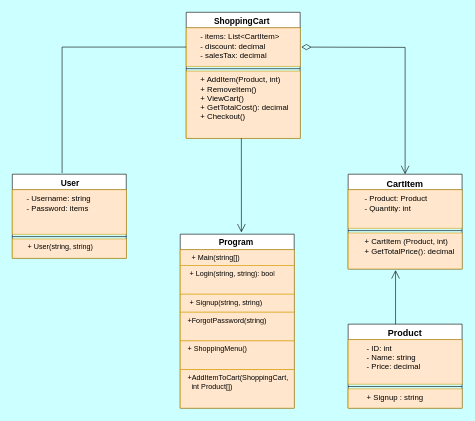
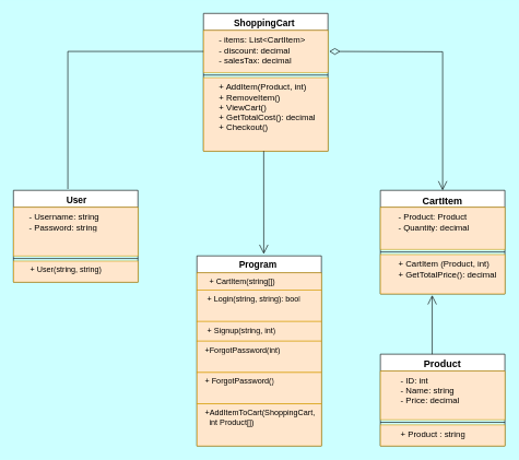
  <mxCell id="0" />
  <mxCell id="1" parent="0" />
  <mxCell id="2" value="&lt;font style=&quot;font-size: 15px;&quot;&gt;&amp;nbsp;Product&amp;nbsp;&lt;/font&gt;" style="swimlane;fontStyle=1;align=center;verticalAlign=top;childLayout=stackLayout;horizontal=1;startSize=26;horizontalStack=0;resizeParent=1;resizeParentMax=0;resizeLast=0;collapsible=1;marginBottom=0;whiteSpace=wrap;html=1;shadow=0;" vertex="1" parent="1"><mxGeometry x="580" y="540" width="190" height="140" as="geometry" /></mxCell>
  <mxCell id="3" value="&lt;div style=&quot;font-size: 13px;&quot;&gt;&lt;font style=&quot;font-size: 13px;&quot;&gt;&amp;nbsp; &amp;nbsp; &amp;nbsp; &amp;nbsp;- ID: int&amp;nbsp;&lt;/font&gt;&lt;/div&gt;&lt;div style=&quot;font-size: 13px;&quot;&gt;&lt;span style=&quot;background-color: initial;&quot;&gt;&lt;font style=&quot;font-size: 13px;&quot;&gt;&amp;nbsp; &amp;nbsp; &amp;nbsp; &amp;nbsp;- Name: string&amp;nbsp;&lt;/font&gt;&lt;/span&gt;&lt;/div&gt;&lt;div style=&quot;font-size: 13px;&quot;&gt;&lt;span style=&quot;background-color: initial;&quot;&gt;&lt;font style=&quot;font-size: 13px;&quot;&gt;&amp;nbsp; &amp;nbsp; &amp;nbsp; &amp;nbsp;- Price: decimal&lt;/font&gt;&lt;/span&gt;&lt;br&gt;&lt;/div&gt;" style="text;strokeColor=#d79b00;fillColor=#ffe6cc;align=left;verticalAlign=top;spacingLeft=4;spacingRight=4;overflow=hidden;rotatable=0;points=[[0,0.5],[1,0.5]];portConstraint=eastwest;whiteSpace=wrap;html=1;" vertex="1" parent="2"><mxGeometry y="26" width="190" height="74" as="geometry" /></mxCell>
  <mxCell id="4" value="" style="line;strokeWidth=1;fillColor=none;align=left;verticalAlign=middle;spacingTop=-1;spacingLeft=3;spacingRight=3;rotatable=0;labelPosition=right;points=[];portConstraint=eastwest;strokeColor=inherit;" vertex="1" parent="2"><mxGeometry y="100" width="190" height="8" as="geometry" /></mxCell>
- <mxCell id="5" value="&lt;font style=&quot;font-size: 13px;&quot;&gt;&amp;nbsp; &amp;nbsp; &amp;nbsp; &amp;nbsp;+ Signup : string&lt;/font&gt;" style="text;strokeColor=#d79b00;fillColor=#ffe6cc;align=left;verticalAlign=top;spacingLeft=4;spacingRight=4;overflow=hidden;rotatable=0;points=[[0,0.5],[1,0.5]];portConstraint=eastwest;whiteSpace=wrap;html=1;" vertex="1" parent="2"><mxGeometry y="108" width="190" height="32" as="geometry" /></mxCell>
+ <mxCell id="5" value="&lt;font style=&quot;font-size: 13px;&quot;&gt;&amp;nbsp; &amp;nbsp; &amp;nbsp; &amp;nbsp;+ Product : string&lt;/font&gt;" style="text;strokeColor=#d79b00;fillColor=#ffe6cc;align=left;verticalAlign=top;spacingLeft=4;spacingRight=4;overflow=hidden;rotatable=0;points=[[0,0.5],[1,0.5]];portConstraint=eastwest;whiteSpace=wrap;html=1;" vertex="1" parent="2"><mxGeometry y="108" width="190" height="32" as="geometry" /></mxCell>
  <mxCell id="6" value="&lt;font style=&quot;font-size: 15px;&quot;&gt;&amp;nbsp;CartItem&amp;nbsp;&lt;/font&gt;" style="swimlane;fontStyle=1;align=center;verticalAlign=top;childLayout=stackLayout;horizontal=1;startSize=26;horizontalStack=0;resizeParent=1;resizeParentMax=0;resizeLast=0;collapsible=1;marginBottom=0;whiteSpace=wrap;html=1;shadow=0;" vertex="1" parent="1"><mxGeometry x="580" y="290" width="190" height="158" as="geometry" /></mxCell>
- <mxCell id="7" value="&lt;div style=&quot;font-size: 13px;&quot;&gt;&amp;nbsp; &amp;nbsp; &amp;nbsp; - Product: Product&amp;nbsp;&lt;/div&gt;&lt;div style=&quot;font-size: 13px;&quot;&gt;&amp;nbsp; &amp;nbsp; &amp;nbsp; - Quantity: int&lt;br&gt;&lt;/div&gt;" style="text;strokeColor=#d79b00;fillColor=#ffe6cc;align=left;verticalAlign=top;spacingLeft=4;spacingRight=4;overflow=hidden;rotatable=0;points=[[0,0.5],[1,0.5]];portConstraint=eastwest;whiteSpace=wrap;html=1;" vertex="1" parent="6"><mxGeometry y="26" width="190" height="64" as="geometry" /></mxCell>
+ <mxCell id="7" value="&lt;div style=&quot;font-size: 13px;&quot;&gt;&amp;nbsp; &amp;nbsp; &amp;nbsp; - Product: Product&amp;nbsp;&lt;/div&gt;&lt;div style=&quot;font-size: 13px;&quot;&gt;&amp;nbsp; &amp;nbsp; &amp;nbsp; - Quantity: decimal&lt;br&gt;&lt;/div&gt;" style="text;strokeColor=#d79b00;fillColor=#ffe6cc;align=left;verticalAlign=top;spacingLeft=4;spacingRight=4;overflow=hidden;rotatable=0;points=[[0,0.5],[1,0.5]];portConstraint=eastwest;whiteSpace=wrap;html=1;" vertex="1" parent="6"><mxGeometry y="26" width="190" height="64" as="geometry" /></mxCell>
  <mxCell id="8" value="" style="line;strokeWidth=1;fillColor=none;align=left;verticalAlign=middle;spacingTop=-1;spacingLeft=3;spacingRight=3;rotatable=0;labelPosition=right;points=[];portConstraint=eastwest;strokeColor=inherit;" vertex="1" parent="6"><mxGeometry y="90" width="190" height="8" as="geometry" /></mxCell>
  <mxCell id="9" value="&lt;font style=&quot;font-size: 13px;&quot;&gt;&amp;nbsp; &amp;nbsp; &amp;nbsp; + CartItem (Product, int)&amp;nbsp;&lt;/font&gt;&lt;div style=&quot;font-size: 13px;&quot;&gt;&lt;font style=&quot;font-size: 13px;&quot;&gt;&amp;nbsp; &amp;nbsp; &amp;nbsp; + GetTotalPrice(): decimal&amp;nbsp;&lt;/font&gt;&lt;/div&gt;" style="text;strokeColor=#d79b00;fillColor=#ffe6cc;align=left;verticalAlign=top;spacingLeft=4;spacingRight=4;overflow=hidden;rotatable=0;points=[[0,0.5],[1,0.5]];portConstraint=eastwest;whiteSpace=wrap;html=1;" vertex="1" parent="6"><mxGeometry y="98" width="190" height="60" as="geometry" /></mxCell>
  <mxCell id="10" value="&lt;font style=&quot;font-size: 14px;&quot;&gt;ShoppingCart&amp;nbsp;&lt;/font&gt;" style="swimlane;fontStyle=1;align=center;verticalAlign=top;childLayout=stackLayout;horizontal=1;startSize=26;horizontalStack=0;resizeParent=1;resizeParentMax=0;resizeLast=0;collapsible=1;marginBottom=0;whiteSpace=wrap;html=1;shadow=0;" vertex="1" parent="1"><mxGeometry x="310" y="20" width="190" height="210" as="geometry" /></mxCell>
  <mxCell id="11" value="&lt;div style=&quot;font-size: 13px;&quot;&gt;&amp;nbsp; &amp;nbsp; &amp;nbsp;- items: List&amp;lt;CartItem&amp;gt;&amp;nbsp;&lt;/div&gt;&lt;div style=&quot;font-size: 13px;&quot;&gt;&amp;nbsp; &amp;nbsp; &amp;nbsp;- discount: decimal&amp;nbsp;&lt;/div&gt;&lt;div style=&quot;font-size: 13px;&quot;&gt;&amp;nbsp; &amp;nbsp; &amp;nbsp;- salesTax: decimal&lt;br&gt;&lt;/div&gt;" style="text;strokeColor=#d79b00;fillColor=#ffe6cc;align=left;verticalAlign=top;spacingLeft=4;spacingRight=4;overflow=hidden;rotatable=0;points=[[0,0.5],[1,0.5]];portConstraint=eastwest;whiteSpace=wrap;html=1;" vertex="1" parent="10"><mxGeometry y="26" width="190" height="64" as="geometry" /></mxCell>
  <mxCell id="12" value="" style="line;strokeWidth=1;fillColor=none;align=left;verticalAlign=middle;spacingTop=-1;spacingLeft=3;spacingRight=3;rotatable=0;labelPosition=right;points=[];portConstraint=eastwest;strokeColor=inherit;" vertex="1" parent="10"><mxGeometry y="90" width="190" height="8" as="geometry" /></mxCell>
  <mxCell id="13" value="&lt;font style=&quot;font-size: 13px;&quot;&gt;&amp;nbsp; &amp;nbsp; &amp;nbsp;+ AddItem(Product, int)&amp;nbsp;&lt;/font&gt;&lt;div&gt;&lt;div style=&quot;font-size: 13px;&quot;&gt;&lt;font style=&quot;font-size: 13px;&quot;&gt;&amp;nbsp; &amp;nbsp; &amp;nbsp;+ RemoveItem()&amp;nbsp;&lt;/font&gt;&lt;/div&gt;&lt;div style=&quot;font-size: 13px;&quot;&gt;&lt;font style=&quot;font-size: 13px;&quot;&gt;&amp;nbsp; &amp;nbsp; &amp;nbsp;+ ViewCart()&amp;nbsp;&lt;/font&gt;&lt;/div&gt;&lt;div style=&quot;font-size: 13px;&quot;&gt;&lt;font style=&quot;font-size: 13px;&quot;&gt;&amp;nbsp; &amp;nbsp; &amp;nbsp;+ GetTotalCost(): decimal&amp;nbsp;&lt;/font&gt;&lt;/div&gt;&lt;div style=&quot;font-size: 13px;&quot;&gt;&lt;font style=&quot;font-size: 13px;&quot;&gt;&amp;nbsp; &amp;nbsp; &amp;nbsp;+ Checkout()&amp;nbsp;&lt;/font&gt;&lt;/div&gt;&lt;div style=&quot;font-size: 13px;&quot;&gt;&lt;br&gt;&lt;/div&gt;&lt;/div&gt;" style="text;strokeColor=#d79b00;fillColor=#ffe6cc;align=left;verticalAlign=top;spacingLeft=4;spacingRight=4;overflow=hidden;rotatable=0;points=[[0,0.5],[1,0.5]];portConstraint=eastwest;whiteSpace=wrap;html=1;" vertex="1" parent="10"><mxGeometry y="98" width="190" height="112" as="geometry" /></mxCell>
  <mxCell id="14" value="&amp;nbsp; &lt;font style=&quot;font-size: 14px;&quot;&gt;User&lt;/font&gt;&amp;nbsp;" style="swimlane;fontStyle=1;align=center;verticalAlign=top;childLayout=stackLayout;horizontal=1;startSize=26;horizontalStack=0;resizeParent=1;resizeParentMax=0;resizeLast=0;collapsible=1;marginBottom=0;whiteSpace=wrap;html=1;shadow=0;" vertex="1" parent="1"><mxGeometry x="20" y="290" width="190" height="140" as="geometry" /></mxCell>
- <mxCell id="15" value="&lt;div style=&quot;font-size: 13px;&quot;&gt;&amp;nbsp; &amp;nbsp; &amp;nbsp;- Username: string&amp;nbsp;&lt;/div&gt;&lt;div style=&quot;font-size: 13px;&quot;&gt;&amp;nbsp; &amp;nbsp; &amp;nbsp;- Password: items&amp;nbsp;&lt;br&gt;&lt;/div&gt;" style="text;strokeColor=#d79b00;fillColor=#ffe6cc;align=left;verticalAlign=top;spacingLeft=4;spacingRight=4;overflow=hidden;rotatable=0;points=[[0,0.5],[1,0.5]];portConstraint=eastwest;whiteSpace=wrap;html=1;" vertex="1" parent="14"><mxGeometry y="26" width="190" height="74" as="geometry" /></mxCell>
+ <mxCell id="15" value="&lt;div style=&quot;font-size: 13px;&quot;&gt;&amp;nbsp; &amp;nbsp; &amp;nbsp;- Username: string&amp;nbsp;&lt;/div&gt;&lt;div style=&quot;font-size: 13px;&quot;&gt;&amp;nbsp; &amp;nbsp; &amp;nbsp;- Password: string&amp;nbsp;&lt;br&gt;&lt;/div&gt;" style="text;strokeColor=#d79b00;fillColor=#ffe6cc;align=left;verticalAlign=top;spacingLeft=4;spacingRight=4;overflow=hidden;rotatable=0;points=[[0,0.5],[1,0.5]];portConstraint=eastwest;whiteSpace=wrap;html=1;" vertex="1" parent="14"><mxGeometry y="26" width="190" height="74" as="geometry" /></mxCell>
  <mxCell id="16" value="" style="line;strokeWidth=1;fillColor=none;align=left;verticalAlign=middle;spacingTop=-1;spacingLeft=3;spacingRight=3;rotatable=0;labelPosition=right;points=[];portConstraint=eastwest;strokeColor=inherit;" vertex="1" parent="14"><mxGeometry y="100" width="190" height="8" as="geometry" /></mxCell>
  <mxCell id="17" value="&amp;nbsp; &amp;nbsp; &amp;nbsp; + User(string, string)" style="text;strokeColor=#d79b00;fillColor=#ffe6cc;align=left;verticalAlign=top;spacingLeft=4;spacingRight=4;overflow=hidden;rotatable=0;points=[[0,0.5],[1,0.5]];portConstraint=eastwest;whiteSpace=wrap;html=1;" vertex="1" parent="14"><mxGeometry y="108" width="190" height="32" as="geometry" /></mxCell>
  <mxCell id="18" value="&lt;b&gt;&lt;font style=&quot;font-size: 14px;&quot;&gt;Program&lt;/font&gt;&lt;/b&gt;&amp;nbsp;" style="swimlane;fontStyle=0;childLayout=stackLayout;horizontal=1;startSize=26;fillColor=default;horizontalStack=0;resizeParent=1;resizeParentMax=0;resizeLast=0;collapsible=1;marginBottom=0;whiteSpace=wrap;html=1;" vertex="1" parent="1"><mxGeometry x="300" y="390" width="190" height="290" as="geometry" /></mxCell>
- <mxCell id="19" value="&amp;nbsp; &amp;nbsp; + Main(string[])" style="text;strokeColor=#d79b00;fillColor=#ffe6cc;align=left;verticalAlign=top;spacingLeft=4;spacingRight=4;overflow=hidden;rotatable=0;points=[[0,0.5],[1,0.5]];portConstraint=eastwest;whiteSpace=wrap;html=1;" vertex="1" parent="18"><mxGeometry y="26" width="190" height="26" as="geometry" /></mxCell>
+ <mxCell id="19" value="&amp;nbsp; &amp;nbsp; + CartItem(string[])" style="text;strokeColor=#d79b00;fillColor=#ffe6cc;align=left;verticalAlign=top;spacingLeft=4;spacingRight=4;overflow=hidden;rotatable=0;points=[[0,0.5],[1,0.5]];portConstraint=eastwest;whiteSpace=wrap;html=1;" vertex="1" parent="18"><mxGeometry y="26" width="190" height="26" as="geometry" /></mxCell>
  <mxCell id="20" value="&amp;nbsp; &amp;nbsp;+ Login(string, string): bool" style="text;strokeColor=#d79b00;fillColor=#ffe6cc;align=left;verticalAlign=top;spacingLeft=4;spacingRight=4;overflow=hidden;rotatable=0;points=[[0,0.5],[1,0.5]];portConstraint=eastwest;whiteSpace=wrap;html=1;" vertex="1" parent="18"><mxGeometry y="52" width="190" height="48" as="geometry" /></mxCell>
- <mxCell id="21" value="&amp;nbsp; &amp;nbsp;+ Signup(string, string)" style="text;strokeColor=#d79b00;fillColor=#ffe6cc;align=left;verticalAlign=top;spacingLeft=4;spacingRight=4;overflow=hidden;rotatable=0;points=[[0,0.5],[1,0.5]];portConstraint=eastwest;whiteSpace=wrap;html=1;" vertex="1" parent="18"><mxGeometry y="100" width="190" height="30" as="geometry" /></mxCell>
- <mxCell id="22" value="&amp;nbsp; +ForgotPassword(string)" style="text;strokeColor=#d79b00;fillColor=#ffe6cc;align=left;verticalAlign=top;spacingLeft=4;spacingRight=4;overflow=hidden;rotatable=0;points=[[0,0.5],[1,0.5]];portConstraint=eastwest;whiteSpace=wrap;html=1;" vertex="1" parent="18"><mxGeometry y="130" width="190" height="48" as="geometry" /></mxCell>
- <mxCell id="23" value="&amp;nbsp; + ShoppingMenu()" style="text;strokeColor=#d79b00;fillColor=#ffe6cc;align=left;verticalAlign=top;spacingLeft=4;spacingRight=4;overflow=hidden;rotatable=0;points=[[0,0.5],[1,0.5]];portConstraint=eastwest;whiteSpace=wrap;html=1;" vertex="1" parent="18"><mxGeometry y="178" width="190" height="48" as="geometry" /></mxCell>
+ <mxCell id="21" value="&amp;nbsp; &amp;nbsp;+ Signup(string, int)" style="text;strokeColor=#d79b00;fillColor=#ffe6cc;align=left;verticalAlign=top;spacingLeft=4;spacingRight=4;overflow=hidden;rotatable=0;points=[[0,0.5],[1,0.5]];portConstraint=eastwest;whiteSpace=wrap;html=1;" vertex="1" parent="18"><mxGeometry y="100" width="190" height="30" as="geometry" /></mxCell>
+ <mxCell id="22" value="&amp;nbsp; +ForgotPassword(int)" style="text;strokeColor=#d79b00;fillColor=#ffe6cc;align=left;verticalAlign=top;spacingLeft=4;spacingRight=4;overflow=hidden;rotatable=0;points=[[0,0.5],[1,0.5]];portConstraint=eastwest;whiteSpace=wrap;html=1;" vertex="1" parent="18"><mxGeometry y="130" width="190" height="48" as="geometry" /></mxCell>
+ <mxCell id="23" value="&amp;nbsp; + ForgotPassword()" style="text;strokeColor=#d79b00;fillColor=#ffe6cc;align=left;verticalAlign=top;spacingLeft=4;spacingRight=4;overflow=hidden;rotatable=0;points=[[0,0.5],[1,0.5]];portConstraint=eastwest;whiteSpace=wrap;html=1;" vertex="1" parent="18"><mxGeometry y="178" width="190" height="48" as="geometry" /></mxCell>
  <mxCell id="24" value="&amp;nbsp; +AddItemToCart(ShoppingCart,&amp;nbsp; &amp;nbsp; &amp;nbsp; int Product[])&amp;nbsp;" style="text;strokeColor=#d79b00;fillColor=#ffe6cc;align=left;verticalAlign=top;spacingLeft=4;spacingRight=4;overflow=hidden;rotatable=0;points=[[0,0.5],[1,0.5]];portConstraint=eastwest;whiteSpace=wrap;html=1;" vertex="1" parent="18"><mxGeometry y="226" width="190" height="64" as="geometry" /></mxCell>
  <mxCell id="25" value="" style="endArrow=open;html=1;endSize=12;startArrow=diamondThin;startSize=14;startFill=0;edgeStyle=orthogonalEdgeStyle;align=left;verticalAlign=bottom;rounded=0;entryX=0.5;entryY=0;entryDx=0;entryDy=0;" edge="1" parent="1" target="6"><mxGeometry x="-1" y="3" relative="1" as="geometry"><mxPoint x="502" y="78" as="sourcePoint" /><mxPoint x="660" y="100" as="targetPoint" /></mxGeometry></mxCell>
  <mxCell id="26" value="" style="endArrow=none;html=1;edgeStyle=orthogonalEdgeStyle;rounded=0;exitX=0.437;exitY=-0.014;exitDx=0;exitDy=0;exitPerimeter=0;entryX=0;entryY=0.5;entryDx=0;entryDy=0;" edge="1" parent="1" source="14" target="11"><mxGeometry relative="1" as="geometry"><mxPoint x="70" y="210" as="sourcePoint" /><mxPoint x="103" y="70" as="targetPoint" /></mxGeometry></mxCell>
  <mxCell id="27" value="" style="endArrow=open;endFill=1;endSize=12;html=1;rounded=0;exitX=0.416;exitY=0;exitDx=0;exitDy=0;exitPerimeter=0;entryX=0.416;entryY=1.033;entryDx=0;entryDy=0;entryPerimeter=0;" edge="1" parent="1" source="2" target="9"><mxGeometry width="160" relative="1" as="geometry"><mxPoint x="650" y="538" as="sourcePoint" /><mxPoint x="655" y="448" as="targetPoint" /><Array as="points" /></mxGeometry></mxCell>
  <mxCell id="28" value="" style="endArrow=open;endFill=1;endSize=12;html=1;rounded=0;exitX=0.484;exitY=1;exitDx=0;exitDy=0;exitPerimeter=0;entryX=0.537;entryY=-0.01;entryDx=0;entryDy=0;entryPerimeter=0;" edge="1" parent="1" source="13" target="18"><mxGeometry width="160" relative="1" as="geometry"><mxPoint x="290" y="310" as="sourcePoint" /><mxPoint x="400" y="390" as="targetPoint" /></mxGeometry></mxCell>
